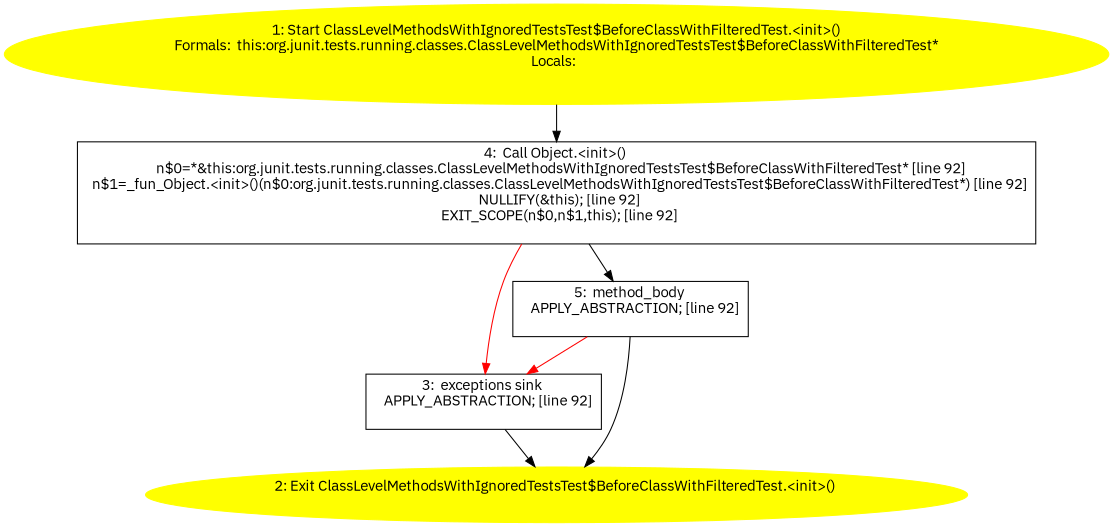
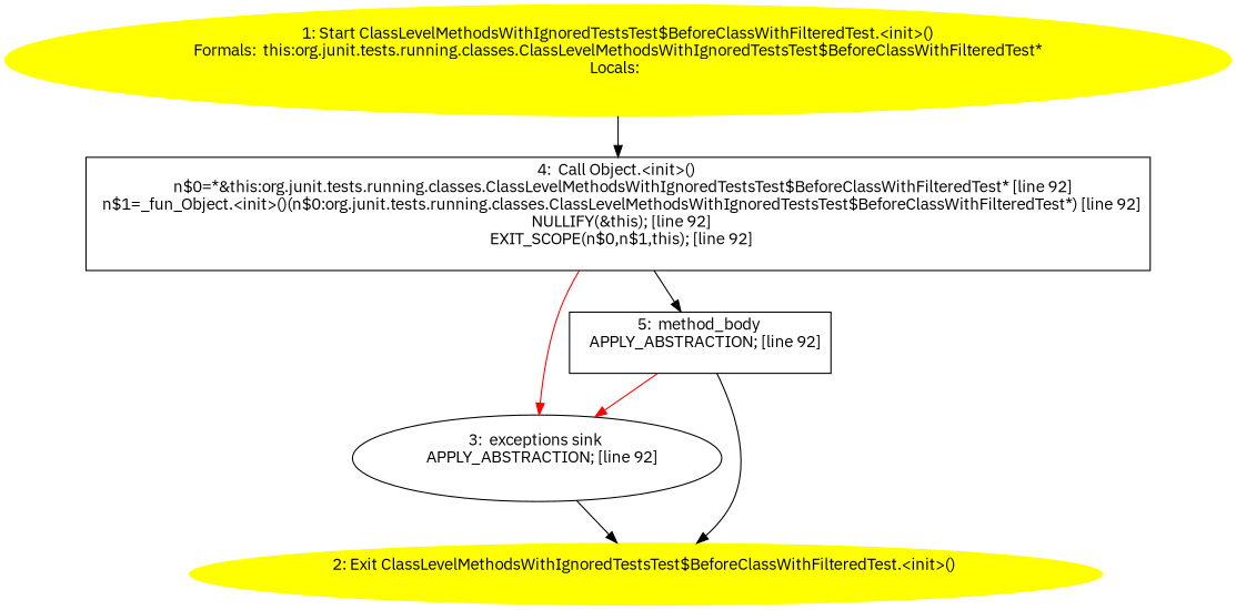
  digraph {
    fontname="IBM Plex Sans"
    node [fontname="IBM Plex Sans" shape=box]
    edge [fontname="IBM Plex Sans"]
    n1 [color=yellow label="1: Start ClassLevelMethodsWithIgnoredTestsTest$BeforeClassWithFilteredTest.<init>()\nFormals:  this:org.junit.tests.running.classes.ClassLevelMethodsWithIgnoredTestsTest$BeforeClassWithFilteredTest*\nLocals:  \n  " style=filled shape=""]
    n2 [label="4:  Call Object.<init>() \n   n$0=*&this:org.junit.tests.running.classes.ClassLevelMethodsWithIgnoredTestsTest$BeforeClassWithFilteredTest* [line 92]\n  n$1=_fun_Object.<init>()(n$0:org.junit.tests.running.classes.ClassLevelMethodsWithIgnoredTestsTest$BeforeClassWithFilteredTest*) [line 92]\n  NULLIFY(&this); [line 92]\n  EXIT_SCOPE(n$0,n$1,this); [line 92]\n "]
-   n3 [label="3:  exceptions sink \n   APPLY_ABSTRACTION; [line 92]\n "]
+   n3 [label="3:  exceptions sink \n   APPLY_ABSTRACTION; [line 92]\n " shape=ellipse]
    n4 [label="5:  method_body \n   APPLY_ABSTRACTION; [line 92]\n "]
    n5 [color=yellow label="2: Exit ClassLevelMethodsWithIgnoredTestsTest$BeforeClassWithFilteredTest.<init>() \n  " style=filled shape=""]
    n1 -> n2
    n2 -> n3 [color=red]
    n2 -> n4
    n3 -> n5
    n4 -> n3 [color=red]
    n4 -> n5
  }
